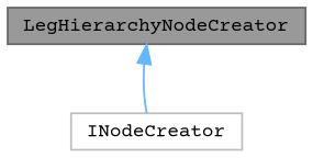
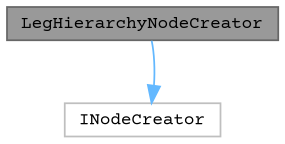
  digraph {
    fontname="Courier Prime"
    node [fontname="Courier Prime" fontsize=10 shape=box style=filled]
    n1 [color=gray40 fillcolor=grey60 fontcolor=black height=0.2 label=LegHierarchyNodeCreator width=0.4]
    n2 [color=grey75 fillcolor=white height=0.2 label=INodeCreator width=0.4]
-   n1 -> n2 [color=steelblue1 dir=back fontname="Courier Prime" fontsize=10 labelfontname=Helvetica labelfontsize=10 style=solid]
+   n2 -> n1 [color=steelblue1 dir=back fontname="Courier Prime" fontsize=10 labelfontname=Helvetica labelfontsize=10 style=solid]
  }
